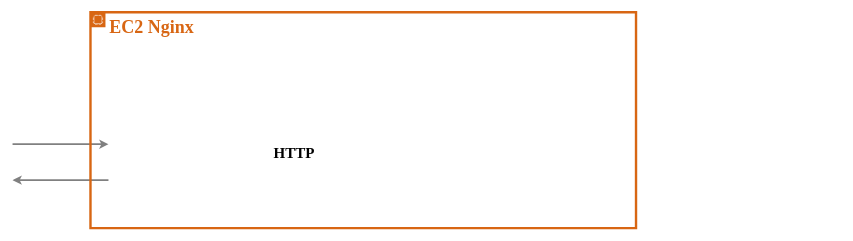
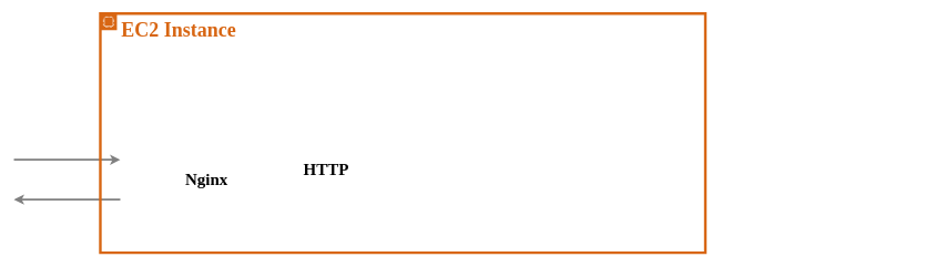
  <mxCell id="0" />
  <mxCell id="1" parent="0" />
  <mxCell id="2" value="" style="shape=image;verticalLabelPosition=bottom;labelBackgroundColor=default;verticalAlign=top;aspect=fixed;imageAspect=0;image=https://docs.konghq.com/assets/images/products/gateway/getting-started-guide/route-and-service.png;" vertex="1" parent="1"><mxGeometry x="200" y="80" width="1200" height="266" as="geometry" /></mxCell>
  <mxCell id="3" value="" style="rounded=0;whiteSpace=wrap;html=1;strokeColor=none;" vertex="1" parent="1"><mxGeometry x="250" y="240" width="120" height="60" as="geometry" /></mxCell>
+ <mxCell id="4" value="&lt;font size=&quot;1&quot; style=&quot;&quot; face=&quot;Ubuntu&quot;&gt;&lt;b style=&quot;font-size: 25px;&quot;&gt;Nginx&lt;/b&gt;&lt;/font&gt;" style="text;html=1;strokeColor=none;fillColor=none;align=center;verticalAlign=middle;whiteSpace=wrap;rounded=0;" vertex="1" parent="1"><mxGeometry x="270" y="247.5" width="80" height="45" as="geometry" /></mxCell>
  <mxCell id="5" value="&lt;font size=&quot;1&quot; style=&quot;&quot; face=&quot;Ubuntu&quot;&gt;&lt;b style=&quot;font-size: 25px;&quot;&gt;HTTP&lt;/b&gt;&lt;/font&gt;" style="text;html=1;strokeColor=none;fillColor=none;align=center;verticalAlign=middle;whiteSpace=wrap;rounded=0;" vertex="1" parent="1"><mxGeometry x="450" y="232.5" width="80" height="45" as="geometry" /></mxCell>
  <mxCell id="6" value="" style="endArrow=classic;html=1;rounded=0;strokeWidth=3;strokeColor=#808080;" edge="1" parent="1"><mxGeometry width="50" height="50" relative="1" as="geometry"><mxPoint x="20" y="240" as="sourcePoint" /><mxPoint x="180" y="240" as="targetPoint" /></mxGeometry></mxCell>
  <mxCell id="7" value="" style="endArrow=classic;html=1;rounded=0;strokeWidth=3;strokeColor=#808080;" edge="1" parent="1"><mxGeometry width="50" height="50" relative="1" as="geometry"><mxPoint x="180" y="300" as="sourcePoint" /><mxPoint x="20" y="300" as="targetPoint" /></mxGeometry></mxCell>
- <mxCell id="8" value="&lt;font style=&quot;font-size: 30px;&quot; face=&quot;Ubuntu&quot;&gt;&lt;b&gt;EC2 Nginx&lt;/b&gt;&lt;/font&gt;" style="points=[[0,0],[0.25,0],[0.5,0],[0.75,0],[1,0],[1,0.25],[1,0.5],[1,0.75],[1,1],[0.75,1],[0.5,1],[0.25,1],[0,1],[0,0.75],[0,0.5],[0,0.25]];outlineConnect=0;gradientColor=none;html=1;whiteSpace=wrap;fontSize=12;fontStyle=0;container=1;pointerEvents=0;collapsible=0;recursiveResize=0;shape=mxgraph.aws4.group;grIcon=mxgraph.aws4.group_ec2_instance_contents;strokeColor=#D86613;fillColor=none;verticalAlign=top;align=left;spacingLeft=30;fontColor=#D86613;dashed=0;strokeWidth=4;" vertex="1" parent="1"><mxGeometry x="150" y="20" width="910" height="360" as="geometry" /></mxCell>
+ <mxCell id="8" value="&lt;font style=&quot;font-size: 30px;&quot; face=&quot;Ubuntu&quot;&gt;&lt;b&gt;EC2 Instance&lt;/b&gt;&lt;/font&gt;" style="points=[[0,0],[0.25,0],[0.5,0],[0.75,0],[1,0],[1,0.25],[1,0.5],[1,0.75],[1,1],[0.75,1],[0.5,1],[0.25,1],[0,1],[0,0.75],[0,0.5],[0,0.25]];outlineConnect=0;gradientColor=none;html=1;whiteSpace=wrap;fontSize=12;fontStyle=0;container=1;pointerEvents=0;collapsible=0;recursiveResize=0;shape=mxgraph.aws4.group;grIcon=mxgraph.aws4.group_ec2_instance_contents;strokeColor=#D86613;fillColor=none;verticalAlign=top;align=left;spacingLeft=30;fontColor=#D86613;dashed=0;strokeWidth=4;" vertex="1" parent="1"><mxGeometry x="150" y="20" width="910" height="360" as="geometry" /></mxCell>
